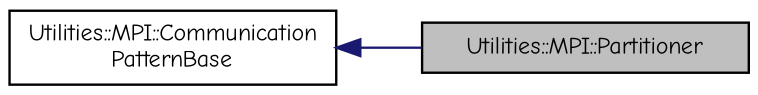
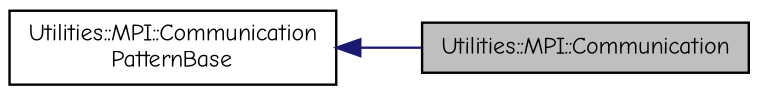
  digraph {
    rankdir=LR
    fontname="Comic Neue"
    node [color=black fontname="Comic Neue" fontsize=10 shape=record style=filled]
-   n1 [fillcolor=grey75 fontcolor=black height=0.2 label="Utilities::MPI::Partitioner" width=0.4]
+   n1 [fillcolor=grey75 fontcolor=black height=0.2 label="Utilities::MPI::Communication" width=0.4]
    n2 [fillcolor=white height=0.2 label="Utilities::MPI::Communication\lPatternBase" width=0.4]
    n2 -> n1 [color=midnightblue dir=back fontname="Comic Neue" fontsize=10 labelfontname=Helvetica labelfontsize=10 style=solid]
  }
